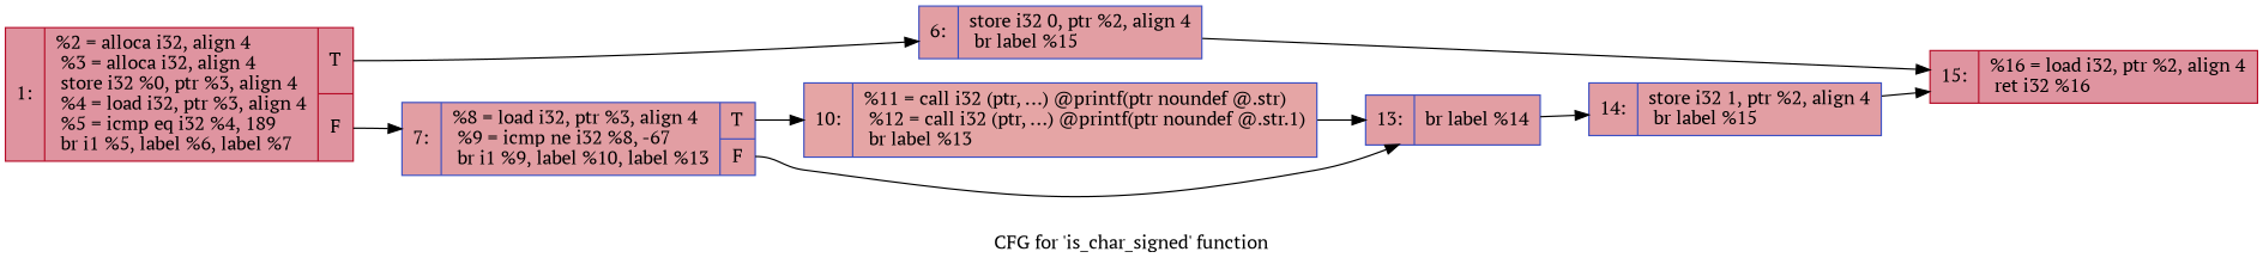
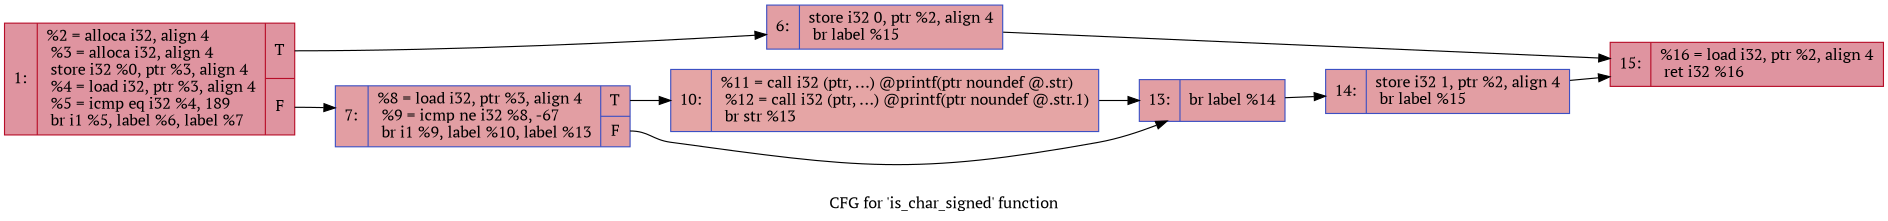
  digraph {
    label="CFG for 'is_char_signed' function"
    rankdir=LR
    fontname="PT Serif"
    node [color="#3d50c3ff" fillcolor="#be242e70" fontname="PT Serif" shape=record style=filled]
    edge [fontname="PT Serif"]
    n1 [color="#b70d28ff" fillcolor="#b70d2870" label="{1:\l|  %2 = alloca i32, align 4\l  %3 = alloca i32, align 4\l  store i32 %0, ptr %3, align 4\l  %4 = load i32, ptr %3, align 4\l  %5 = icmp eq i32 %4, 189\l  br i1 %5, label %6, label %7\l|{<s0>T|<s1>F}}"]
    n2 [label="{6:\l|  store i32 0, ptr %2, align 4\l  br label %15\l}"]
    n3 [label="{7:\l|  %8 = load i32, ptr %3, align 4\l  %9 = icmp ne i32 %8, -67\l  br i1 %9, label %10, label %13\l|{<s0>T|<s1>F}}"]
    n4 [color="#b70d28ff" fillcolor="#b70d2870" label="{15:\l|  %16 = load i32, ptr %2, align 4\l  ret i32 %16\l}"]
-   n5 [fillcolor="#c5333470" label="{10:\l|  %11 = call i32 (ptr, ...) @printf(ptr noundef @.str)\l  %12 = call i32 (ptr, ...) @printf(ptr noundef @.str.1)\l  br label %13\l}"]
+   n5 [fillcolor="#c5333470" label="{10:\l|  %11 = call i32 (ptr, ...) @printf(ptr noundef @.str)\l  %12 = call i32 (ptr, ...) @printf(ptr noundef @.str.1)\l  br str %13\l}"]
    n6 [label="{13:\l|  br label %14\l}"]
    n7 [label="{14:\l|  store i32 1, ptr %2, align 4\l  br label %15\l}"]
    n1 -> n2 [tailport=s0]
    n1 -> n3 [tailport=s1]
    n2 -> n4
    n3 -> n5 [tailport=s0]
    n3 -> n6 [tailport=s1]
    n5 -> n6
    n6 -> n7
    n7 -> n4
  }
